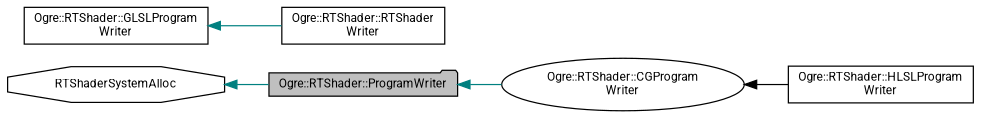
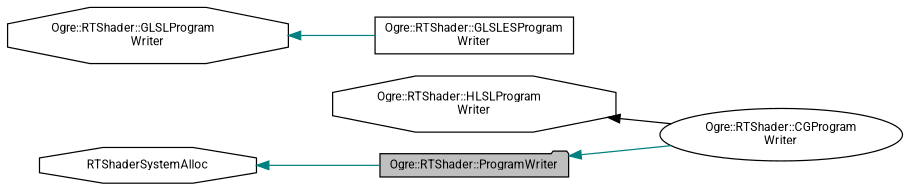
  digraph {
    fontname=Roboto
    rankdir=LR
    node [color=black fontname=Roboto fontsize=10 shape=octagon]
    edge [color=teal dir=back fontname=Roboto fontsize=10 labelfontname=Helvetica labelfontsize=10 style=solid]
    n1 [fillcolor=grey75 fontcolor=black height=0.2 label="Ogre::RTShader::ProgramWriter" shape=folder style=filled width=0.4]
    n2 [height=0.2 label="Ogre::RTShader::CGProgram\lWriter" shape=ellipse width=0.4]
-   n3 [height=0.2 label="Ogre::RTShader::HLSLProgram\lWriter" shape=box width=0.4]
-   n4 [height=0.2 label="Ogre::RTShader::GLSLProgram\lWriter" shape=box width=0.4]
-   n5 [height=0.2 label="Ogre::RTShader::RTShader\lWriter" shape=box width=0.4]
+   n3 [height=0.2 label="Ogre::RTShader::HLSLProgram\lWriter" width=0.4]
+   n4 [height=0.2 label="Ogre::RTShader::GLSLProgram\lWriter" width=0.4]
+   n5 [height=0.2 label="Ogre::RTShader::GLSLESProgram\lWriter" shape=box width=0.4]
    n6 [height=0.2 label=RTShaderSystemAlloc width=0.4]
    n1 -> n2
-   n2 -> n3 [color=black]
+   n3 -> n2 [color=black]
    n4 -> n5
    n6 -> n1
  }
